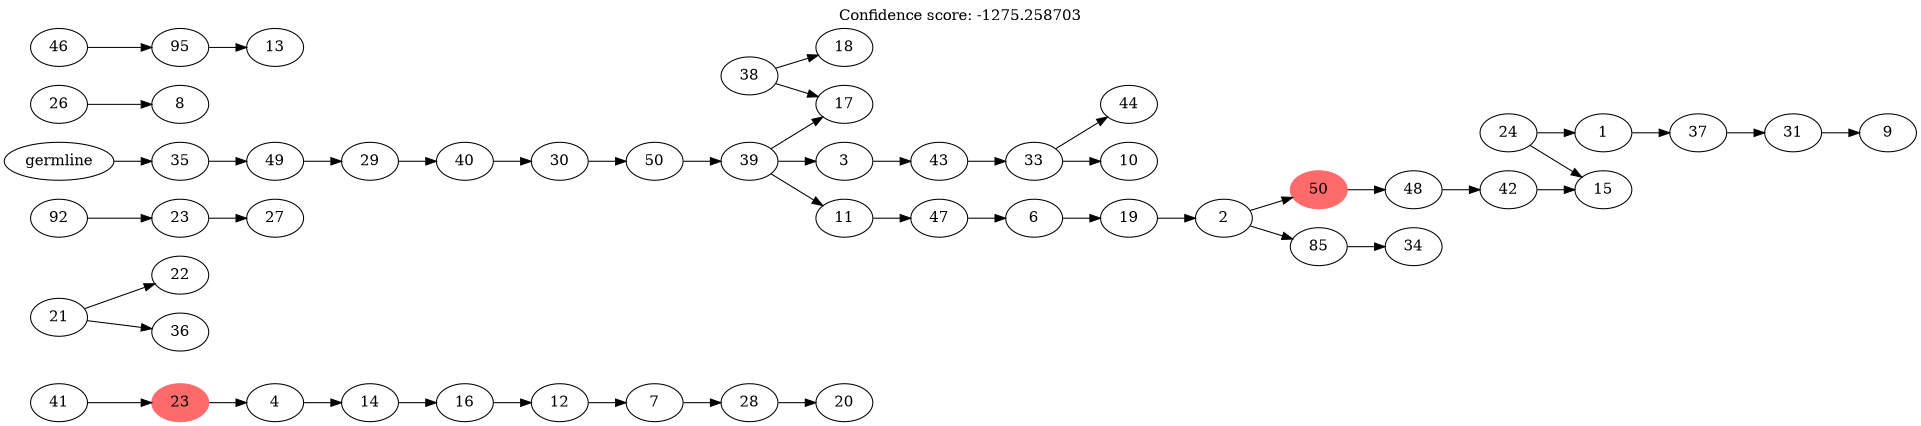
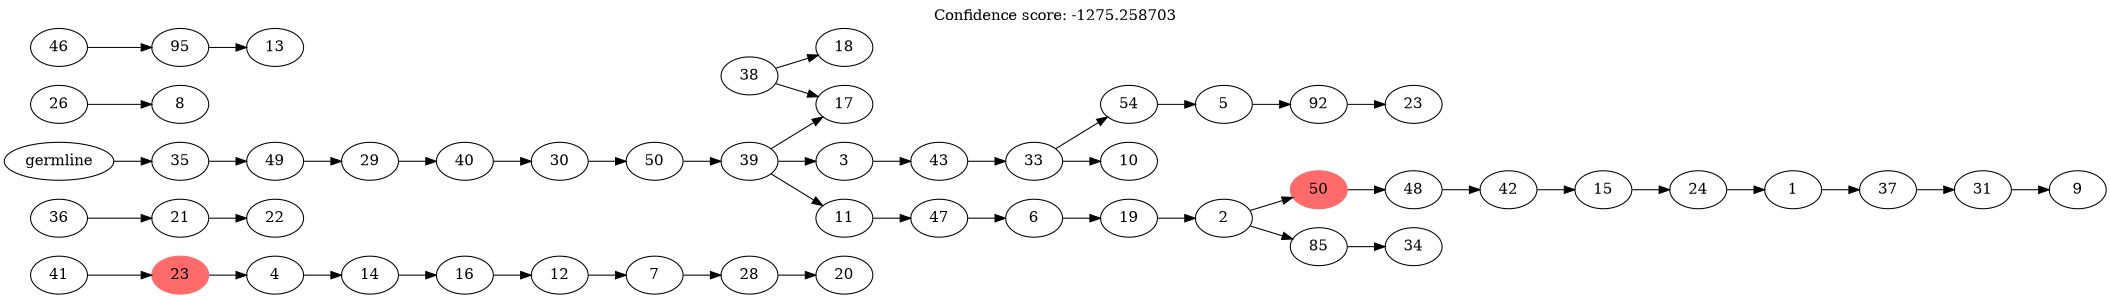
  digraph {
    label="Confidence score: -1275.258703"
    labelloc=t
    rankdir=LR
    n1 [label=4]
    n2 [label=14]
    n3 [label=16]
    n4 [color=indianred1 label=23 style=filled]
    n5 [label=41]
    n6 [label=22]
    n7 [label=21]
    n8 [label=36]
-   n9 [label=27]
    n10 [label=23]
    n11 [label=92]
-   n13 [label=44]
+   n12 [label=5]
+   n13 [label=54]
    n14 [label=18]
    n15 [label=38]
    n16 [label=17]
    n17 [label=33]
    n18 [label=10]
    n19 [label=43]
    n20 [label=3]
    n21 [label=26]
    n22 [label=8]
    n23 [label=20]
    n24 [label=28]
    n25 [label=7]
    n26 [label=12]
    n27 [label=13]
    n28 [label=95]
    n29 [label=46]
    n30 [label=9]
    n31 [label=31]
    n32 [label=37]
    n33 [label=1]
    n34 [label=24]
    n35 [label=15]
    n36 [label=42]
    n37 [label=48]
    n38 [color=indianred1 label=50 style=filled]
    n39 [label=85]
    n40 [label=34]
    n41 [label=2]
    n42 [label=19]
    n43 [label=6]
    n44 [label=47]
    n45 [label=11]
    n46 [label=39]
    n47 [label=50]
    n48 [label=30]
    n49 [label=40]
    n50 [label=29]
    n51 [label=49]
    n52 [label=35]
    n53 [label=germline]
    n1 -> n2
    n2 -> n3
    n3 -> n26
    n4 -> n1
    n5 -> n4
    n7 -> n6
-   n7 -> n8
-   n10 -> n9
+   n8 -> n7
    n11 -> n10
+   n12 -> n11
+   n13 -> n12
    n15 -> n14
    n15 -> n16
    n17 -> n13
    n17 -> n18
    n19 -> n17
    n20 -> n19
    n21 -> n22
    n24 -> n23
    n25 -> n24
    n26 -> n25
    n28 -> n27
    n29 -> n28
    n31 -> n30
    n32 -> n31
    n33 -> n32
    n34 -> n33
-   n34 -> n35
+   n35 -> n34
    n36 -> n35
    n37 -> n36
    n38 -> n37
    n39 -> n40
    n41 -> n38
    n41 -> n39
    n42 -> n41
    n43 -> n42
    n44 -> n43
    n45 -> n44
    n46 -> n16
    n46 -> n20
    n46 -> n45
    n47 -> n46
    n48 -> n47
    n49 -> n48
    n50 -> n49
    n51 -> n50
    n52 -> n51
    n53 -> n52
  }
